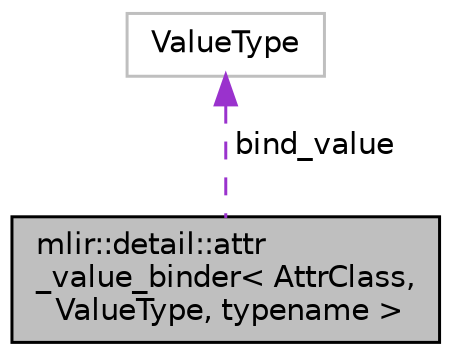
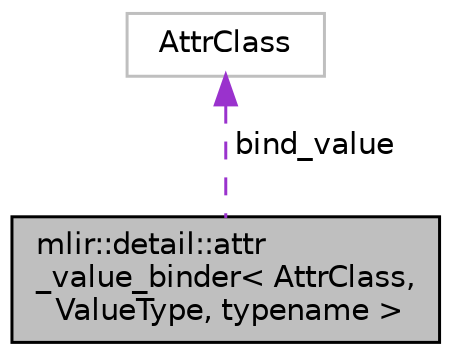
  digraph {
    node [fontname=Helvetica fontsize=10 shape=record]
    n1 [color=black fillcolor=grey75 fontcolor=black height=0.2 label="mlir::detail::attr\l_value_binder\< AttrClass,\l ValueType, typename \>" style=filled width=0.4]
-   n2 [color=grey75 height=0.2 label=ValueType width=0.4]
+   n2 [color=grey75 height=0.2 label=AttrClass width=0.4]
    n2 -> n1 [color=darkorchid3 dir=back fontname=Helvetica fontsize=10 label=" bind_value" labelfontname=Helvetica labelfontsize=10 style=dashed]
  }
